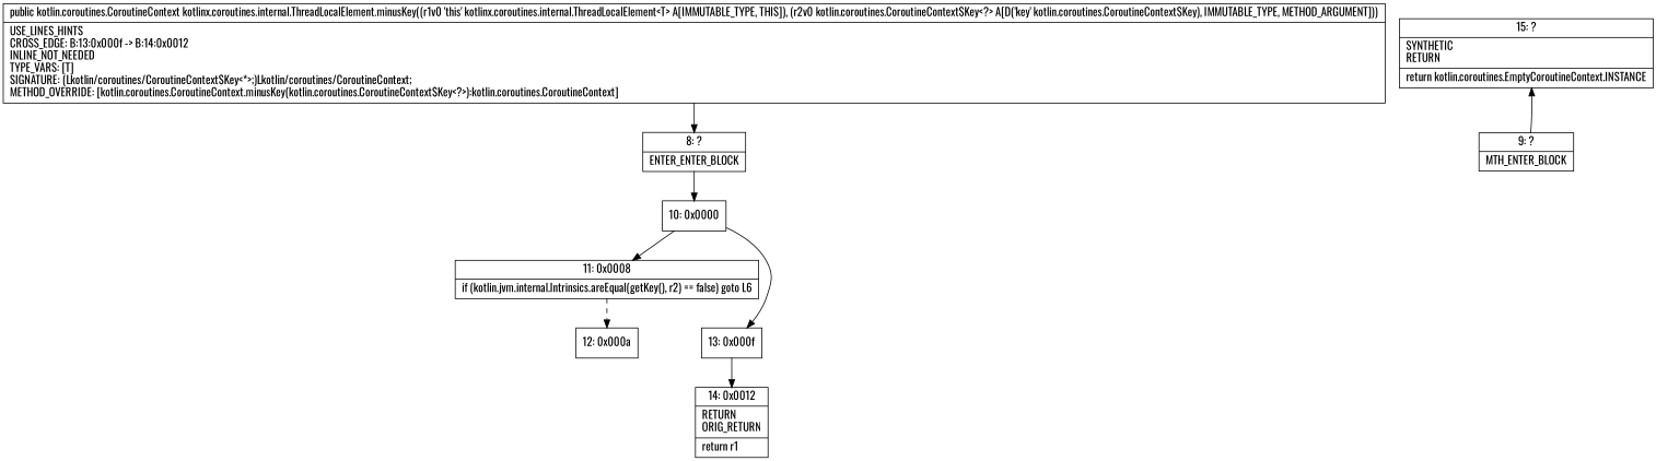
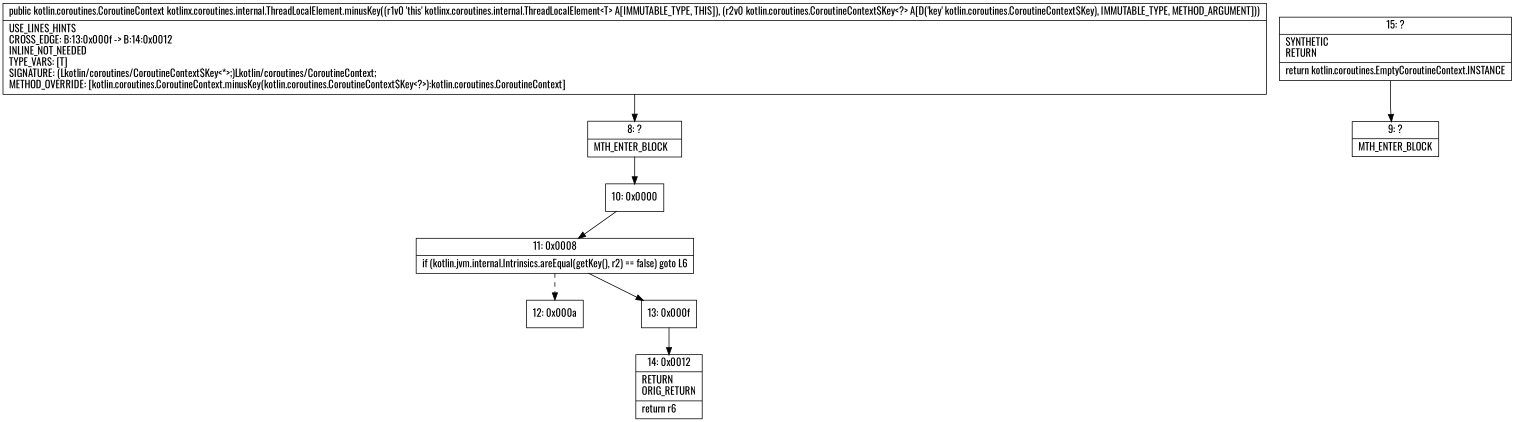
  digraph {
    fontname=Oswald
    node [fontname=Oswald shape=record]
    edge [fontname=Oswald]
-   n1 [label="{8\:\ ?|ENTER_ENTER_BLOCK\l}"]
+   n1 [label="{8\:\ ?|MTH_ENTER_BLOCK\l}"]
    n2 [label="{10\:\ 0x0000}"]
    n3 [label="{11\:\ 0x0008|if (kotlin.jvm.internal.Intrinsics.areEqual(getKey(), r2) == false) goto L6\l}"]
    n4 [label="{12\:\ 0x000a}"]
    n5 [label="{13\:\ 0x000f}"]
-   n6 [label="{14\:\ 0x0012|RETURN\lORIG_RETURN\l|return r1\l}"]
+   n6 [label="{14\:\ 0x0012|RETURN\lORIG_RETURN\l|return r6\l}"]
    n7 [label="{15\:\ ?|SYNTHETIC\lRETURN\l|return kotlin.coroutines.EmptyCoroutineContext.INSTANCE\l}"]
    n8 [label="{9\:\ ?|MTH_ENTER_BLOCK\l}"]
    n9 [label="{public kotlin.coroutines.CoroutineContext kotlinx.coroutines.internal.ThreadLocalElement.minusKey((r1v0 'this' kotlinx.coroutines.internal.ThreadLocalElement\<T\> A[IMMUTABLE_TYPE, THIS]), (r2v0 kotlin.coroutines.CoroutineContext$Key\<?\> A[D('key' kotlin.coroutines.CoroutineContext$Key), IMMUTABLE_TYPE, METHOD_ARGUMENT]))  | USE_LINES_HINTS\lCROSS_EDGE: B:13:0x000f \-\> B:14:0x0012\lINLINE_NOT_NEEDED\lTYPE_VARS: [T]\lSIGNATURE: (Lkotlin\/coroutines\/CoroutineContext$Key\<*\>;)Lkotlin\/coroutines\/CoroutineContext;\lMETHOD_OVERRIDE: [kotlin.coroutines.CoroutineContext.minusKey(kotlin.coroutines.CoroutineContext$Key\<?\>):kotlin.coroutines.CoroutineContext]\l}"]
    n1 -> n2
    n2 -> n3
    n3 -> n4 [style=dashed]
-   n2 -> n5
+   n3 -> n5
    n5 -> n6
-   n8 -> n7
+   n7 -> n8
    n9 -> n1
  }
